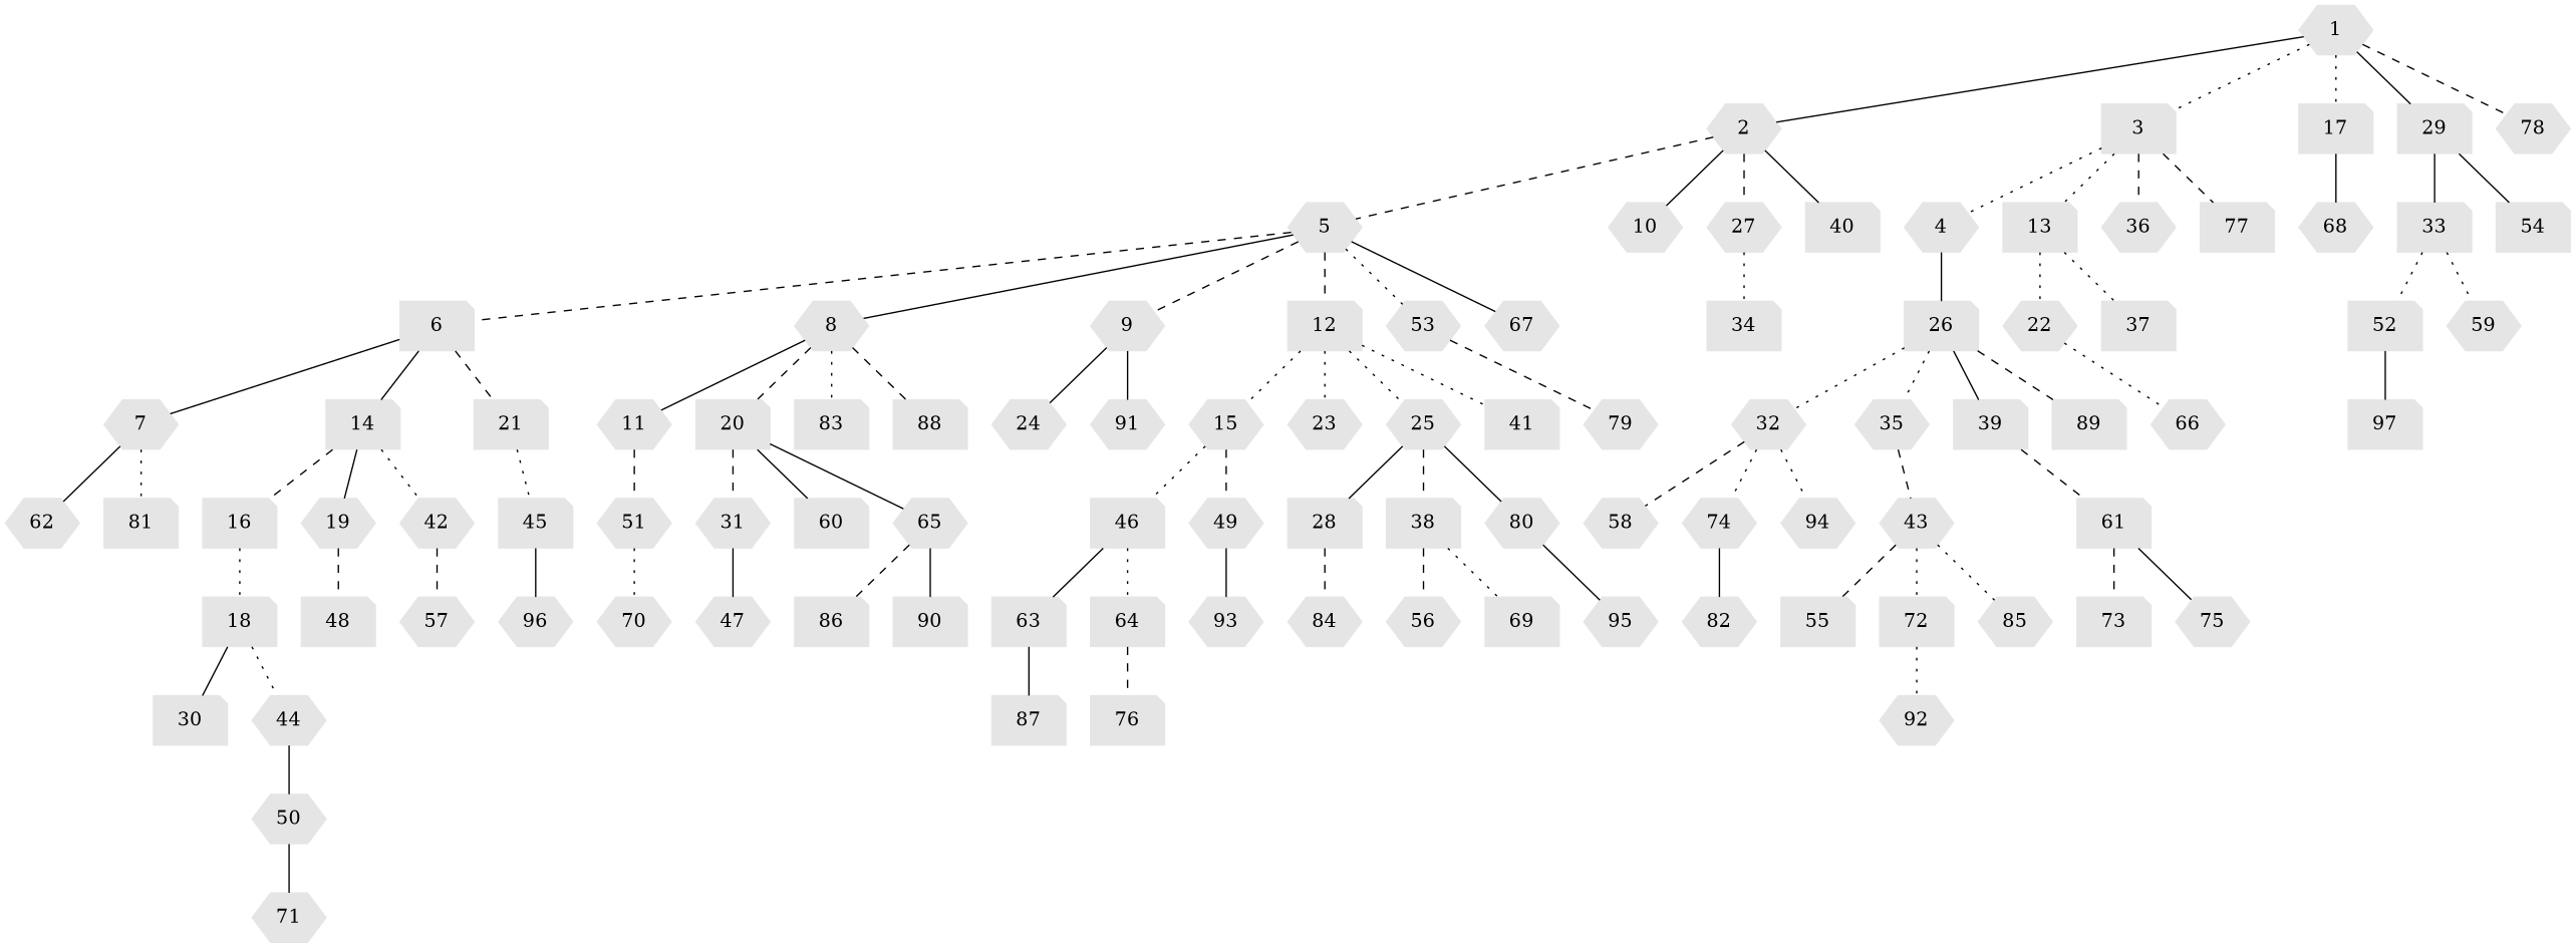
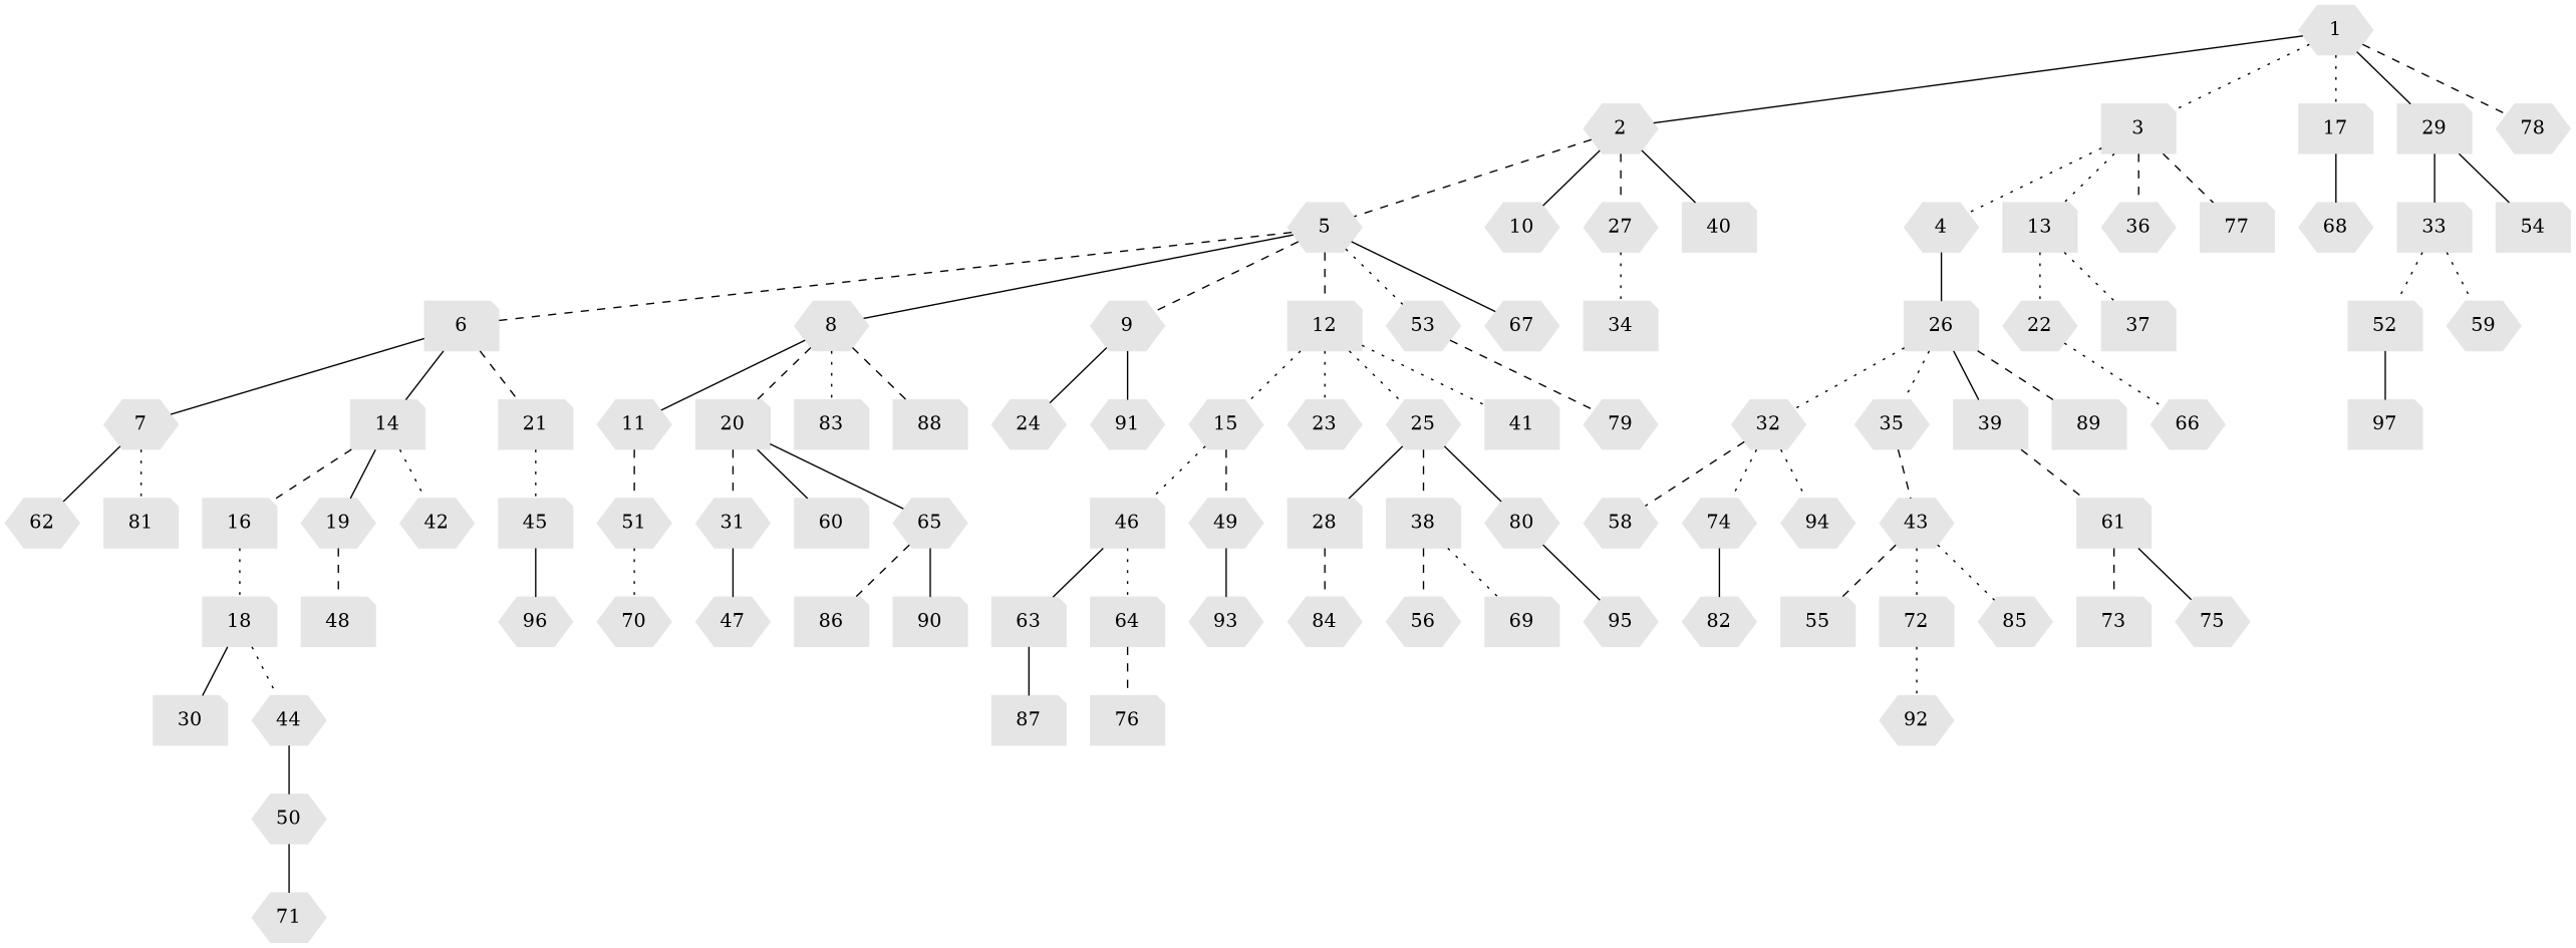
  graph {
    node [color=gray90 shape=hexagon style=filled]
    edge [style=solid]
    1
    2
    3 [shape=note]
    17 [shape=note]
    29 [shape=note]
    78
    5
    10
    27
    40 [shape=note]
    4
    13 [shape=note]
    36
    77 [shape=note]
    68
    33 [shape=note]
    54 [shape=note]
    6 [shape=note]
    8
    9
    12 [shape=note]
    53
    67
    34 [shape=note]
    26 [shape=note]
    22
    37 [shape=note]
    32
    35
    39 [shape=note]
    89 [shape=note]
    7
    14 [shape=note]
    21 [shape=note]
    11
    20 [shape=note]
    83 [shape=note]
    88 [shape=note]
    24
    91
    15
    23
    25
    41 [shape=note]
    79
    62
    81 [shape=note]
    16 [shape=note]
    19
    42
    45 [shape=note]
    51
    31
    60 [shape=note]
    65
    70
    46 [shape=note]
    49
    28 [shape=note]
    38 [shape=note]
    80
    66
    18 [shape=note]
    48 [shape=note]
-   57
    63 [shape=note]
    64 [shape=note]
    93
    30 [shape=note]
    44
    50
    47
    86 [shape=note]
    90 [shape=note]
    96
    84
    56
    69 [shape=note]
    95
    58
    74
    94
    43
    61 [shape=note]
    52 [shape=note]
    59
    82
    97 [shape=note]
    55 [shape=note]
    72 [shape=note]
    85
    73 [shape=note]
    75
    92
    71
    87 [shape=note]
    76 [shape=note]
    1 -- 2
    1 -- 3 [style=dotted]
    1 -- 17 [style=dotted]
    1 -- 29
    1 -- 78 [style=dashed]
    2 -- 5 [style=dashed]
    2 -- 10
    2 -- 27 [style=dashed]
    2 -- 40
    3 -- 4 [style=dotted]
    3 -- 13 [style=dotted]
    3 -- 36 [style=dashed]
    3 -- 77 [style=dashed]
    17 -- 68
    29 -- 33
    29 -- 54
    5 -- 6 [style=dashed]
    5 -- 8
    5 -- 9 [style=dashed]
    5 -- 12 [style=dashed]
    5 -- 53 [style=dotted]
    5 -- 67
    27 -- 34 [style=dotted]
    4 -- 26
    13 -- 22 [style=dotted]
    13 -- 37 [style=dotted]
    33 -- 52 [style=dotted]
    33 -- 59 [style=dotted]
    6 -- 7
    6 -- 14
    6 -- 21 [style=dashed]
    8 -- 11
    8 -- 20 [style=dashed]
    8 -- 83 [style=dotted]
    8 -- 88 [style=dashed]
    9 -- 24
    9 -- 91
    12 -- 15 [style=dotted]
    12 -- 23 [style=dotted]
    12 -- 25 [style=dotted]
    12 -- 41 [style=dotted]
    53 -- 79 [style=dashed]
    26 -- 32 [style=dotted]
    26 -- 35 [style=dotted]
    26 -- 39
    26 -- 89 [style=dashed]
    22 -- 66 [style=dotted]
    32 -- 58 [style=dashed]
    32 -- 74 [style=dotted]
    32 -- 94 [style=dotted]
    35 -- 43 [style=dashed]
    39 -- 61 [style=dashed]
    7 -- 62
    7 -- 81 [style=dotted]
    14 -- 16 [style=dashed]
    14 -- 19
    14 -- 42 [style=dotted]
    21 -- 45 [style=dotted]
    11 -- 51 [style=dashed]
    20 -- 31 [style=dashed]
    20 -- 60
    20 -- 65
    15 -- 46 [style=dotted]
    15 -- 49 [style=dashed]
    25 -- 28
    25 -- 38 [style=dashed]
    25 -- 80
    16 -- 18 [style=dotted]
    19 -- 48 [style=dashed]
-   42 -- 57 [style=dashed]
    45 -- 96
    51 -- 70 [style=dotted]
    31 -- 47
    65 -- 86 [style=dashed]
    65 -- 90
    46 -- 63
    46 -- 64 [style=dotted]
    49 -- 93
    28 -- 84 [style=dashed]
    38 -- 56 [style=dashed]
    38 -- 69 [style=dotted]
    80 -- 95
    18 -- 30
    18 -- 44 [style=dotted]
    63 -- 87
    64 -- 76 [style=dashed]
    44 -- 50
    50 -- 71
    74 -- 82
    43 -- 55 [style=dashed]
    43 -- 72 [style=dotted]
    43 -- 85 [style=dotted]
    61 -- 73 [style=dashed]
    61 -- 75
    52 -- 97
    72 -- 92 [style=dotted]
  }
